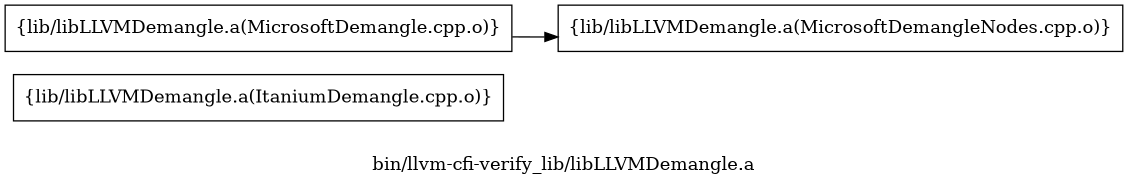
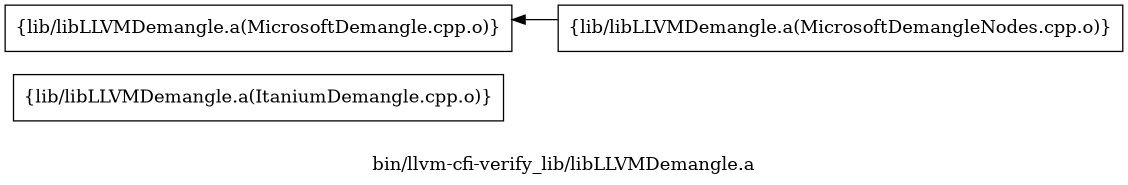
  digraph {
    label="bin/llvm-cfi-verify_lib/libLLVMDemangle.a"
    rankdir=LR
    node [group=0 shape=box]
    n1 [label="{lib/libLLVMDemangle.a(ItaniumDemangle.cpp.o)}"]
    n2 [label="{lib/libLLVMDemangle.a(MicrosoftDemangle.cpp.o)}"]
    n3 [label="{lib/libLLVMDemangle.a(MicrosoftDemangleNodes.cpp.o)}"]
-   n2 -> n3
+   n3 -> n2
  }
